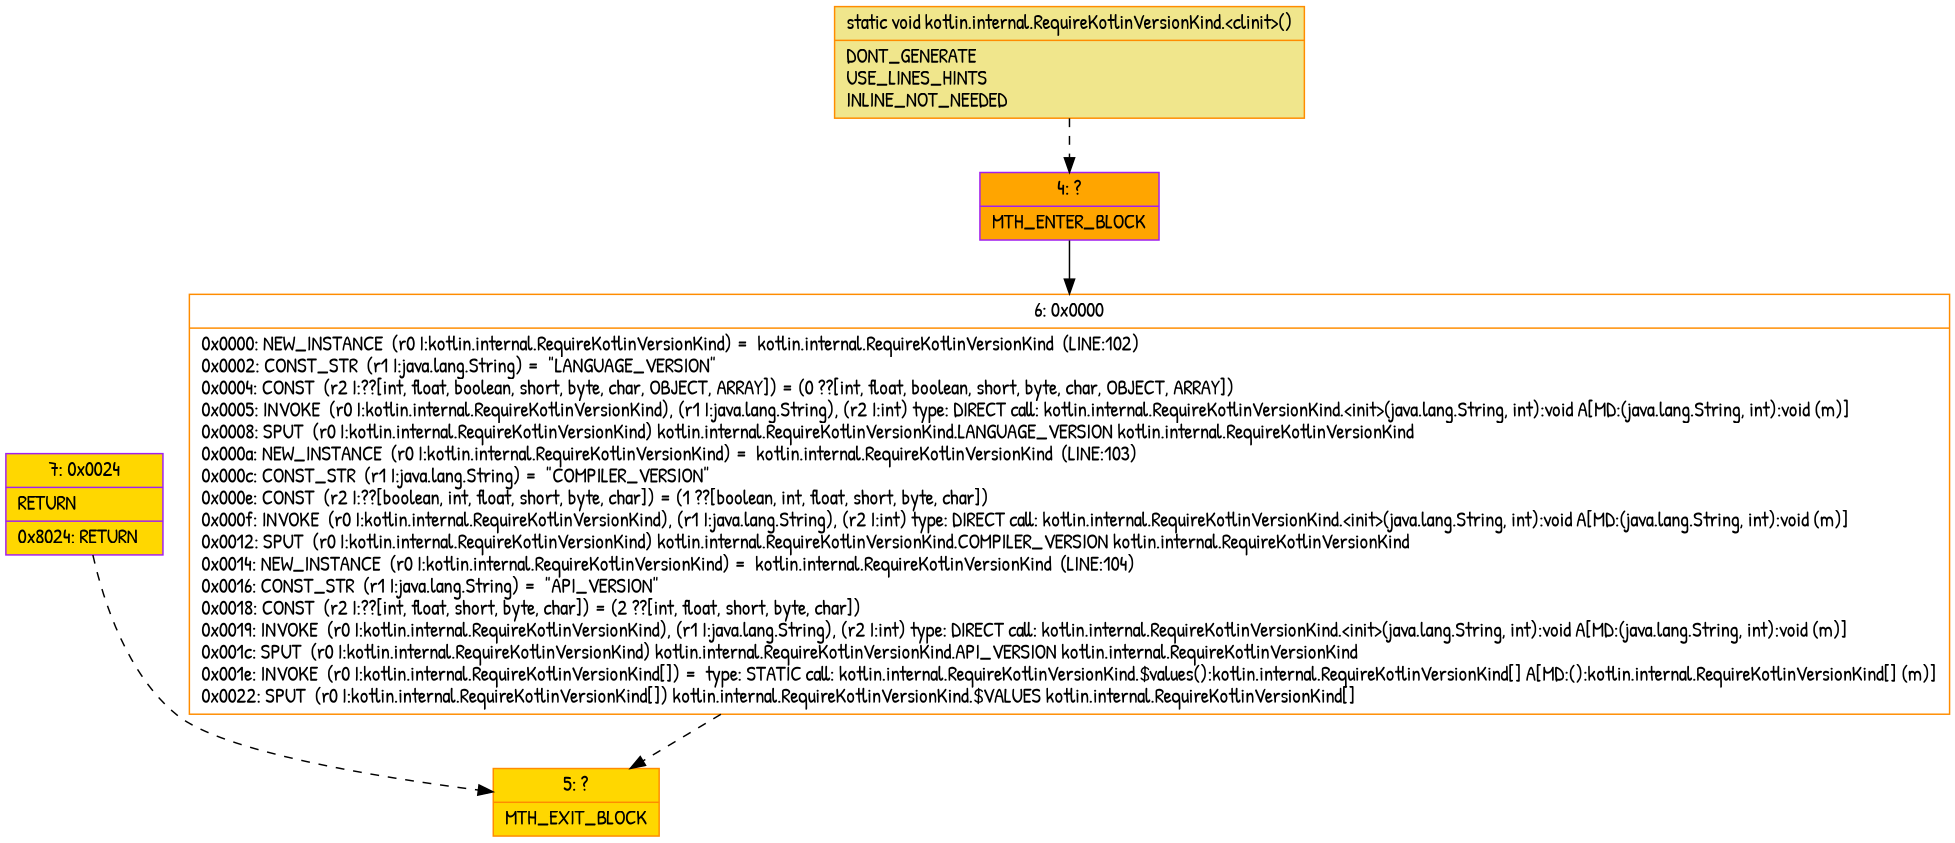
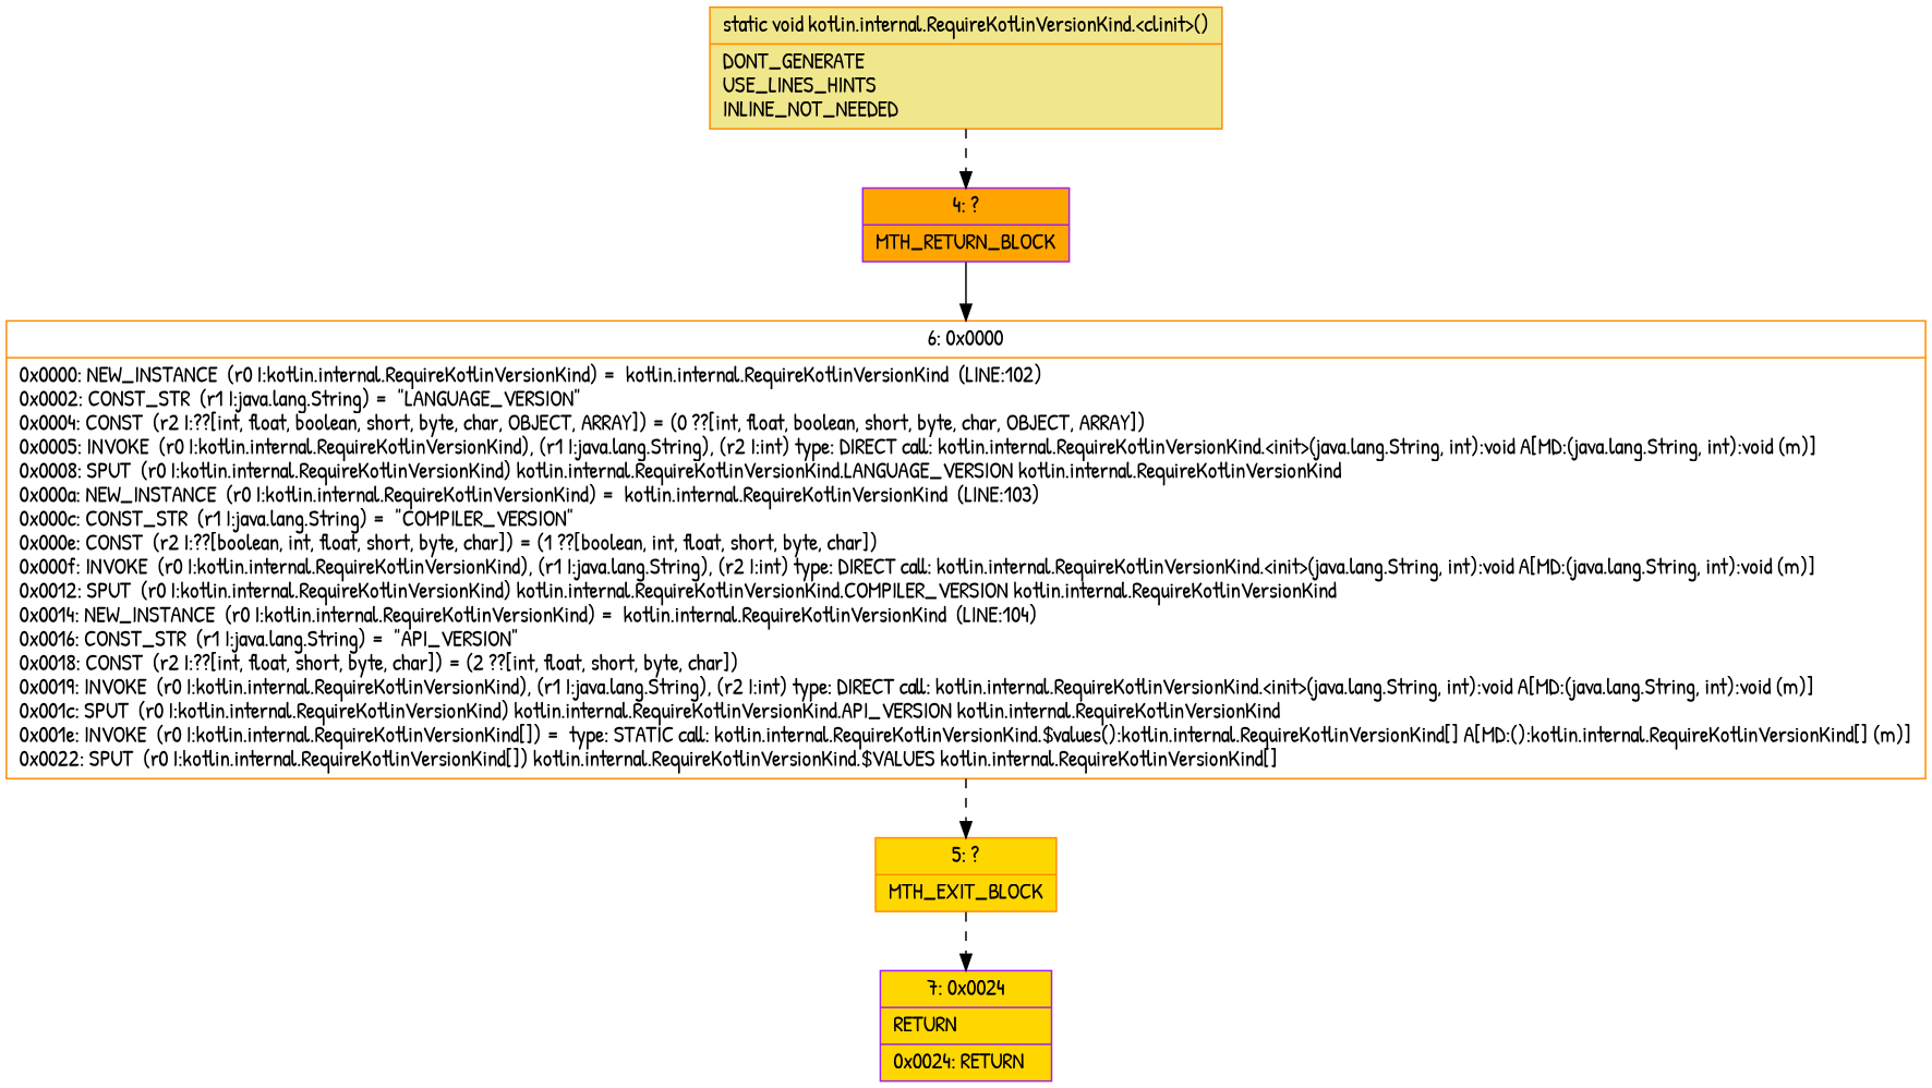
  digraph {
    fontname="Patrick Hand"
    node [color=darkorange fillcolor=gold fontname="Patrick Hand" shape=record style=filled]
    edge [fontname="Patrick Hand" style=dashed]
-   n1 [color=purple fillcolor=orange label="{4\:\ ?|MTH_ENTER_BLOCK\l}"]
+   n1 [color=purple fillcolor=orange label="{4\:\ ?|MTH_RETURN_BLOCK\l}"]
    n2 [fillcolor=white label="{6\:\ 0x0000|0x0000: NEW_INSTANCE  (r0 I:kotlin.internal.RequireKotlinVersionKind) =  kotlin.internal.RequireKotlinVersionKind  (LINE:102)\l0x0002: CONST_STR  (r1 I:java.lang.String) =  \"LANGUAGE_VERSION\" \l0x0004: CONST  (r2 I:??[int, float, boolean, short, byte, char, OBJECT, ARRAY]) = (0 ??[int, float, boolean, short, byte, char, OBJECT, ARRAY]) \l0x0005: INVOKE  (r0 I:kotlin.internal.RequireKotlinVersionKind), (r1 I:java.lang.String), (r2 I:int) type: DIRECT call: kotlin.internal.RequireKotlinVersionKind.\<init\>(java.lang.String, int):void A[MD:(java.lang.String, int):void (m)]\l0x0008: SPUT  (r0 I:kotlin.internal.RequireKotlinVersionKind) kotlin.internal.RequireKotlinVersionKind.LANGUAGE_VERSION kotlin.internal.RequireKotlinVersionKind \l0x000a: NEW_INSTANCE  (r0 I:kotlin.internal.RequireKotlinVersionKind) =  kotlin.internal.RequireKotlinVersionKind  (LINE:103)\l0x000c: CONST_STR  (r1 I:java.lang.String) =  \"COMPILER_VERSION\" \l0x000e: CONST  (r2 I:??[boolean, int, float, short, byte, char]) = (1 ??[boolean, int, float, short, byte, char]) \l0x000f: INVOKE  (r0 I:kotlin.internal.RequireKotlinVersionKind), (r1 I:java.lang.String), (r2 I:int) type: DIRECT call: kotlin.internal.RequireKotlinVersionKind.\<init\>(java.lang.String, int):void A[MD:(java.lang.String, int):void (m)]\l0x0012: SPUT  (r0 I:kotlin.internal.RequireKotlinVersionKind) kotlin.internal.RequireKotlinVersionKind.COMPILER_VERSION kotlin.internal.RequireKotlinVersionKind \l0x0014: NEW_INSTANCE  (r0 I:kotlin.internal.RequireKotlinVersionKind) =  kotlin.internal.RequireKotlinVersionKind  (LINE:104)\l0x0016: CONST_STR  (r1 I:java.lang.String) =  \"API_VERSION\" \l0x0018: CONST  (r2 I:??[int, float, short, byte, char]) = (2 ??[int, float, short, byte, char]) \l0x0019: INVOKE  (r0 I:kotlin.internal.RequireKotlinVersionKind), (r1 I:java.lang.String), (r2 I:int) type: DIRECT call: kotlin.internal.RequireKotlinVersionKind.\<init\>(java.lang.String, int):void A[MD:(java.lang.String, int):void (m)]\l0x001c: SPUT  (r0 I:kotlin.internal.RequireKotlinVersionKind) kotlin.internal.RequireKotlinVersionKind.API_VERSION kotlin.internal.RequireKotlinVersionKind \l0x001e: INVOKE  (r0 I:kotlin.internal.RequireKotlinVersionKind[]) =  type: STATIC call: kotlin.internal.RequireKotlinVersionKind.$values():kotlin.internal.RequireKotlinVersionKind[] A[MD:():kotlin.internal.RequireKotlinVersionKind[] (m)]\l0x0022: SPUT  (r0 I:kotlin.internal.RequireKotlinVersionKind[]) kotlin.internal.RequireKotlinVersionKind.$VALUES kotlin.internal.RequireKotlinVersionKind[] \l}"]
    n3 [label="{5\:\ ?|MTH_EXIT_BLOCK\l}"]
-   n4 [color=purple label="{7\:\ 0x0024|RETURN\l|0x8024: RETURN   \l}"]
+   n4 [color=purple label="{7\:\ 0x0024|RETURN\l|0x0024: RETURN   \l}"]
    n5 [fillcolor=khaki label="{static void kotlin.internal.RequireKotlinVersionKind.\<clinit\>()  | DONT_GENERATE\lUSE_LINES_HINTS\lINLINE_NOT_NEEDED\l}"]
    n1 -> n2 [style=solid]
    n2 -> n3
-   n4 -> n3
+   n3 -> n4
    n5 -> n1
  }
